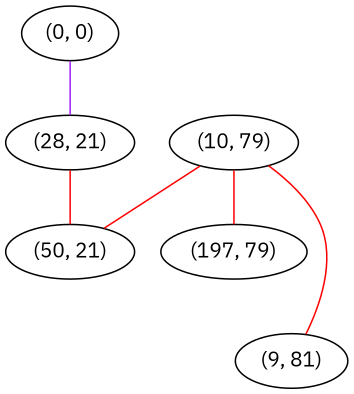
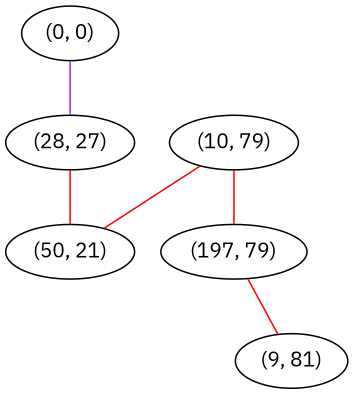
  graph {
    fontname="IBM Plex Sans"
    node [fontname="IBM Plex Sans"]
    edge [color=red fontname="IBM Plex Sans" weight=1]
    "(0, 0)"
-   "(28, 21)"
+   "(28, 21)" [label="(28, 27)"]
    "(50, 21)"
    n4 [label="(10, 79)"]
    "(197, 79)"
    "(9, 81)"
    "(0, 0)" -- "(28, 21)" [color=purple weight=4]
    "(28, 21)" -- "(50, 21)"
    n4 -- "(50, 21)"
    n4 -- "(197, 79)"
-   n4 -- "(9, 81)"
+   "(197, 79)" -- "(9, 81)"
  }
